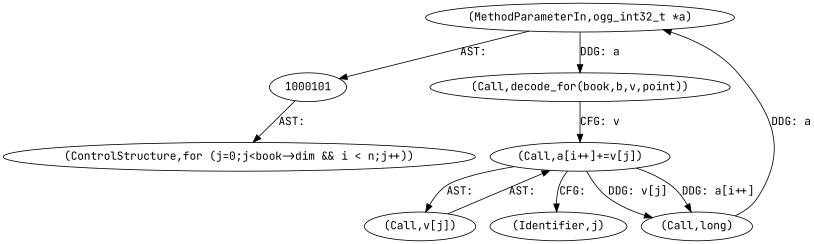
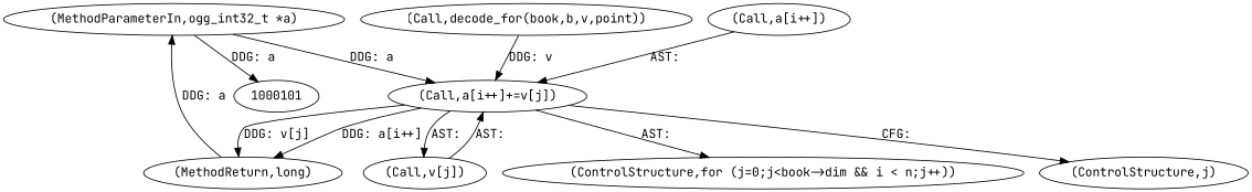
  digraph {
    fontname="JetBrains Mono"
    node [fontname="JetBrains Mono"]
    edge [fontname="JetBrains Mono"]
    n1 [label="(MethodParameterIn,ogg_int32_t *a)"]
    n2 [label="(Call,a[i++]+=v[j])"]
    1000101
-   n4 [label="(Call,long)"]
+   n4 [label="(MethodReturn,long)"]
    n5 [label="(Call,v[j])"]
    n6 [label="(ControlStructure,for (j=0;j<book->dim && i < n;j++))"]
-   n7 [label="(Identifier,j)"]
+   n7 [label="(ControlStructure,j)"]
    n8 [label="(Call,decode_for(book,b,v,point))"]
-   n1 -> n8 [label="DDG: a"]
-   n1 -> 1000101 [label="AST: "]
+   n9 [label="(Call,a[i++])"]
+   n1 -> n2 [label="DDG: a"]
+   n1 -> 1000101 [label="DDG: a"]
    n2 -> n4 [label="DDG: a[i++]"]
    n2 -> n4 [label="DDG: v[j]"]
    n2 -> n5 [label="AST: "]
-   1000101 -> n6 [label="AST: "]
+   n2 -> n6 [label="AST: "]
    n2 -> n7 [label="CFG: "]
    n4 -> n1 [label="DDG: a"]
    n5 -> n2 [label="AST: "]
-   n8 -> n2 [label="CFG: v"]
+   n8 -> n2 [label="DDG: v"]
+   n9 -> n2 [label="AST: "]
  }
